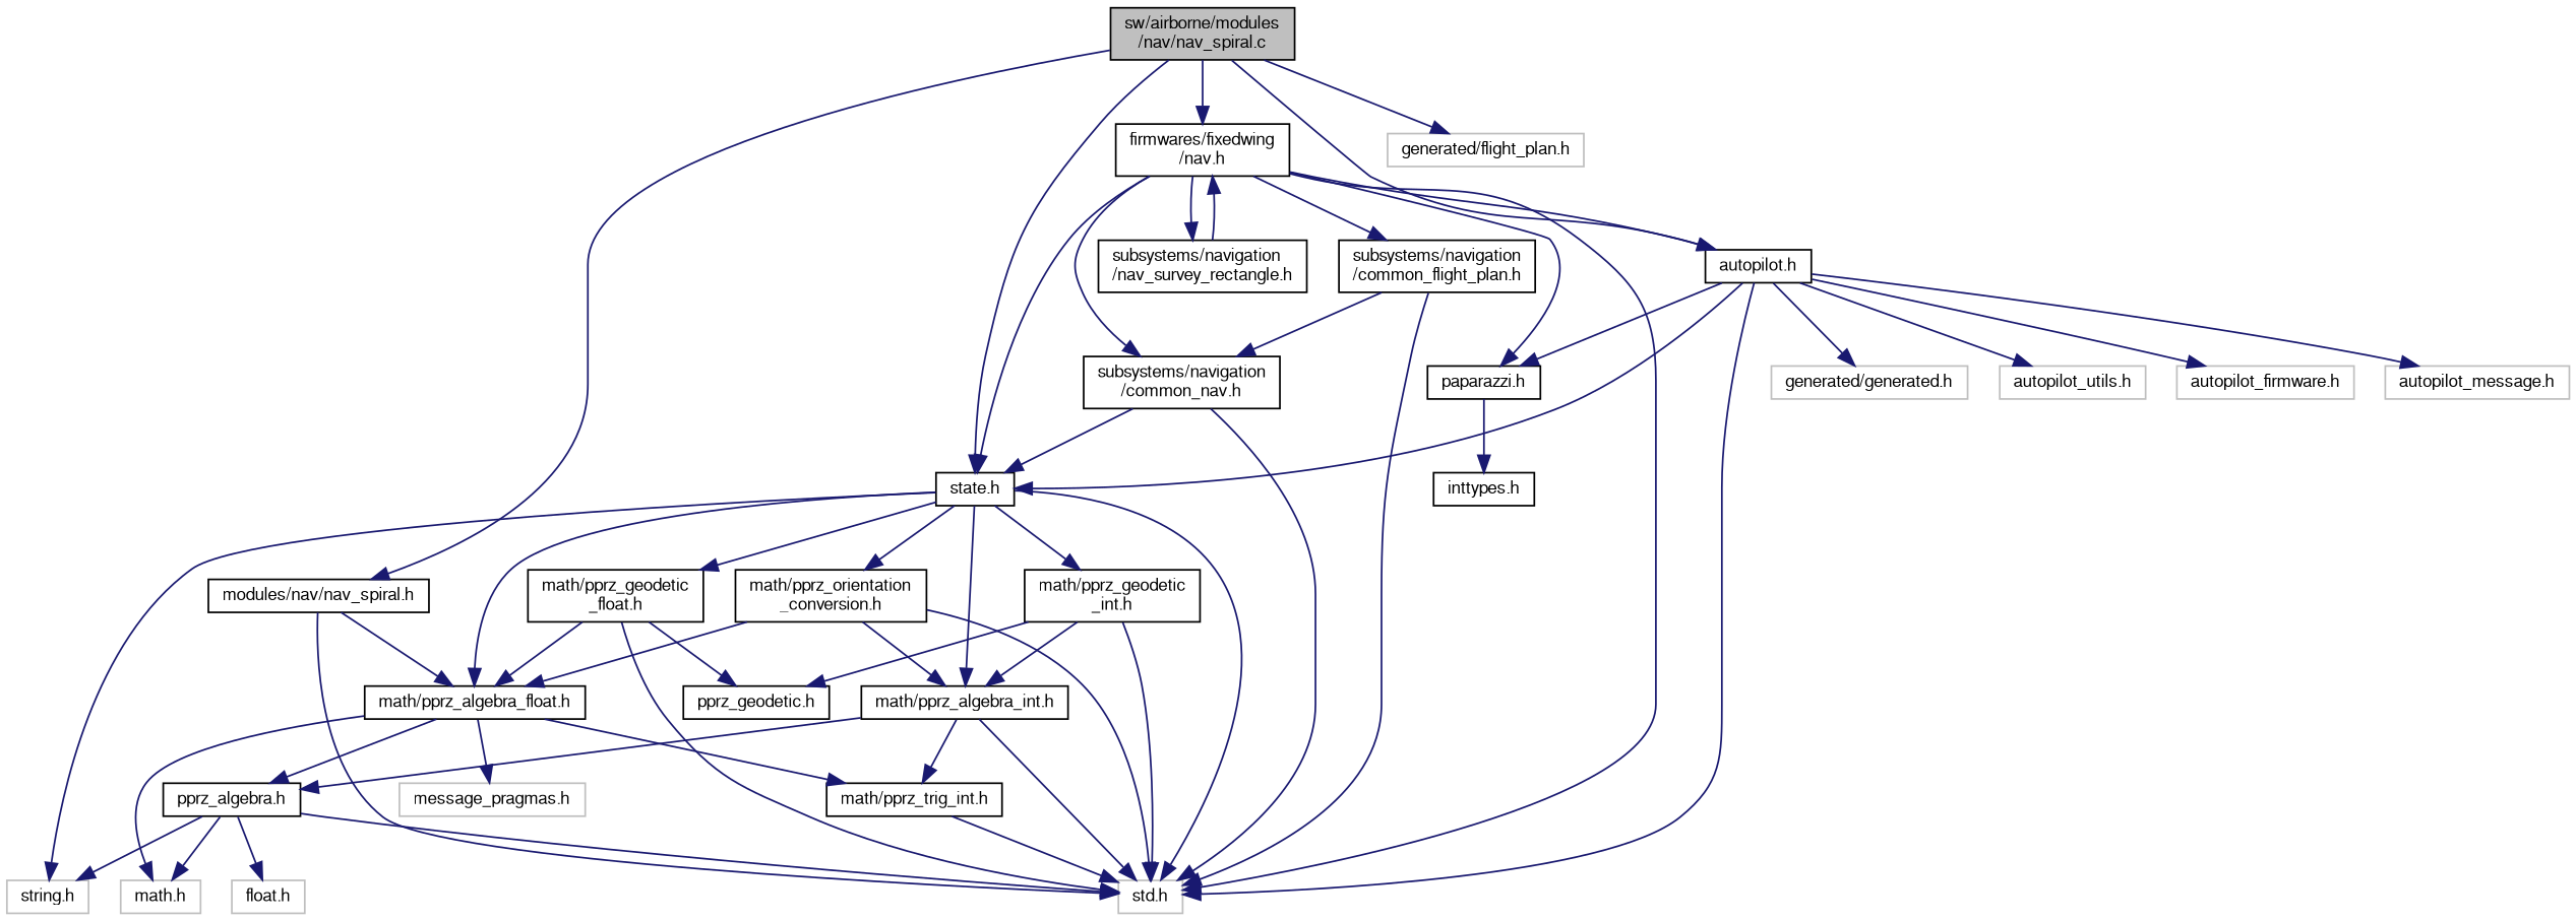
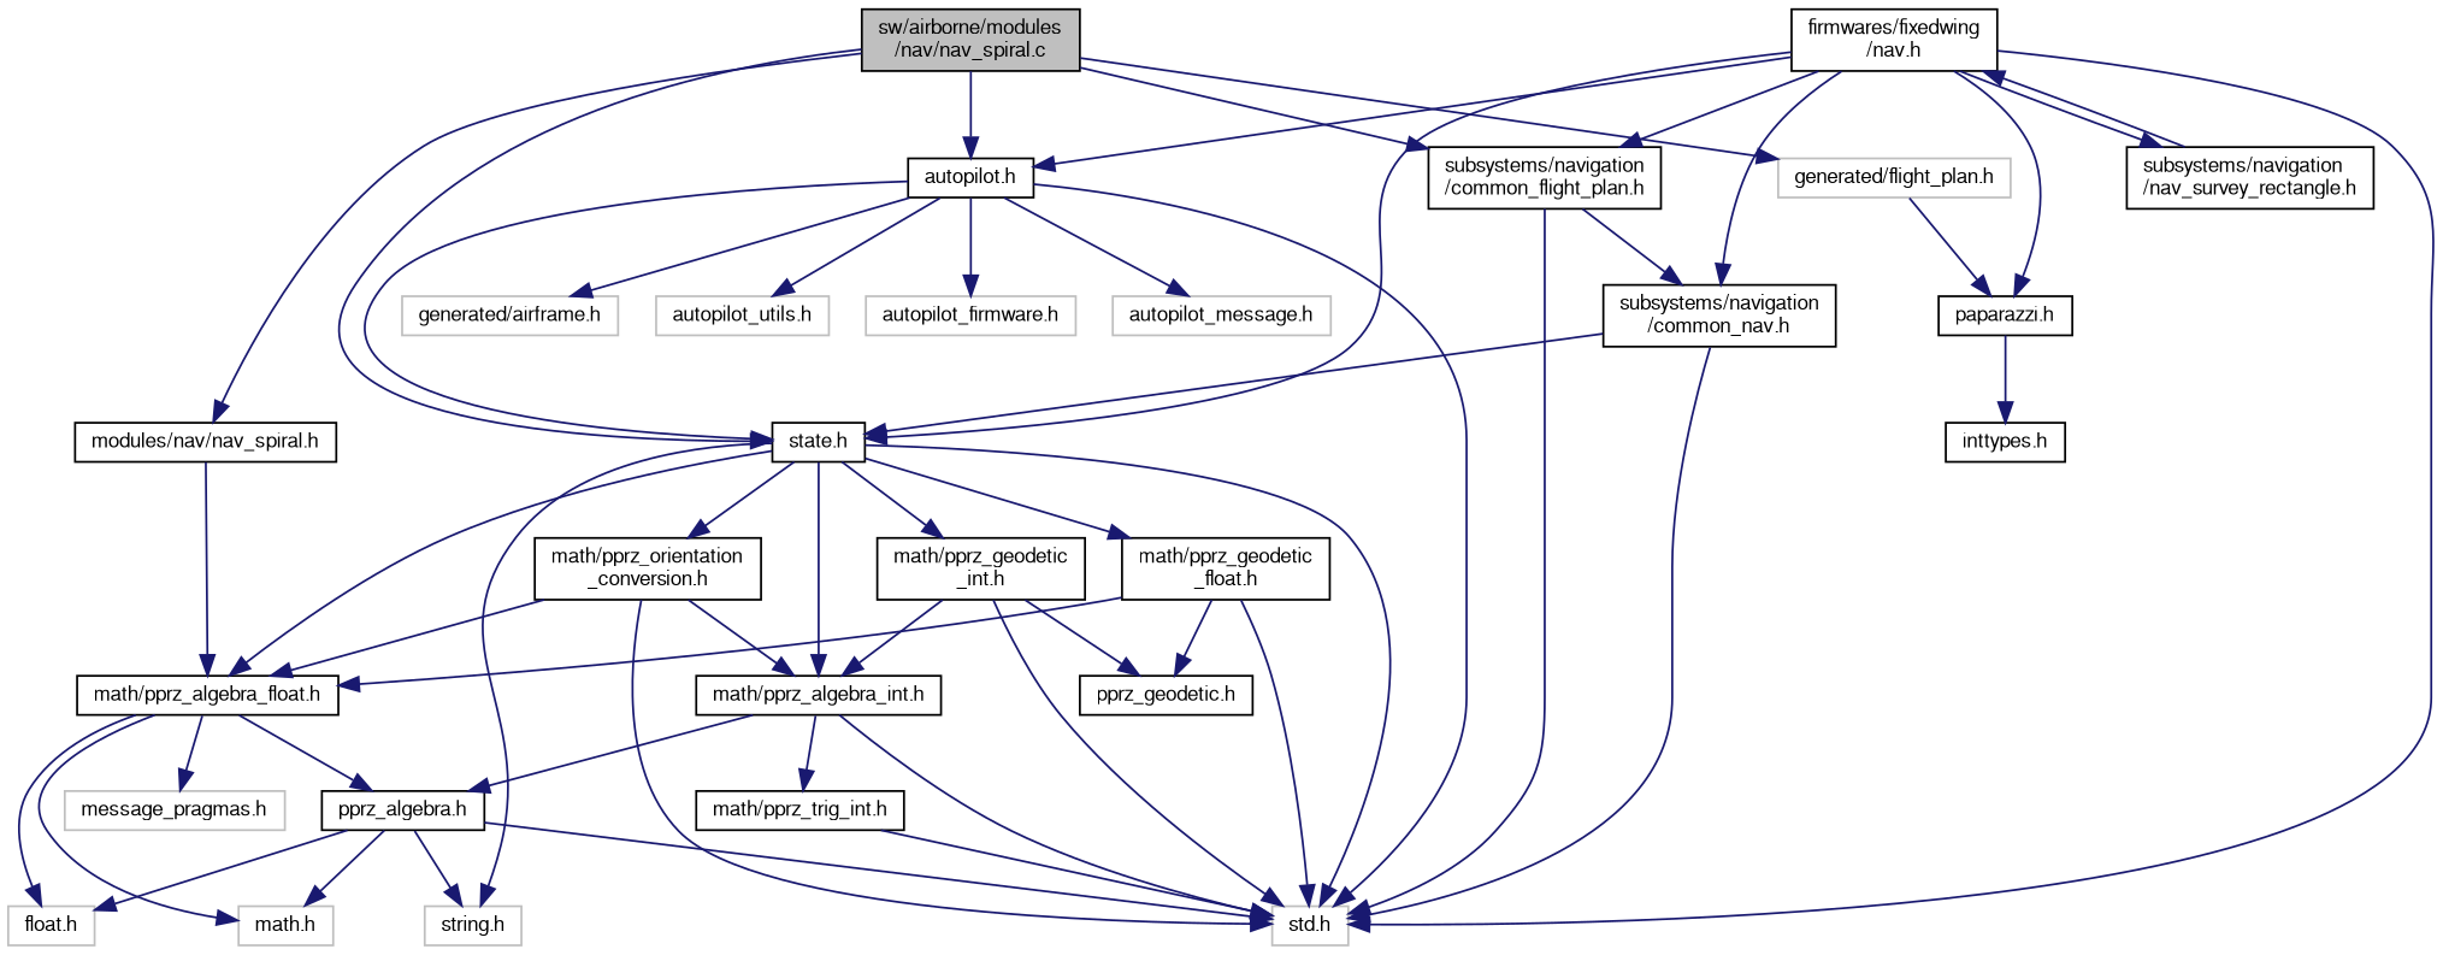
  digraph {
    node [color=black fillcolor=white fontname=FreeSans fontsize=10 shape=record style=filled]
    edge [color=midnightblue fontname=FreeSans fontsize=10 labelfontname=FreeSans labelfontsize=10 style=solid]
    n1 [fillcolor=grey75 fontcolor=black height=0.2 label="sw/airborne/modules\l/nav/nav_spiral.c" width=0.4]
    n2 [height=0.2 label="modules/nav/nav_spiral.h" width=0.4]
    n3 [height=0.2 label="firmwares/fixedwing\l/nav.h" width=0.4]
    n4 [height=0.2 label="state.h" width=0.4]
    n5 [height=0.2 label="autopilot.h" width=0.4]
    n6 [color=grey75 height=0.2 label="generated/flight_plan.h" width=0.4]
    n7 [color=grey75 height=0.2 label="std.h" width=0.4]
    n8 [height=0.2 label="math/pprz_algebra_float.h" width=0.4]
    n9 [height=0.2 label="paparazzi.h" width=0.4]
    n10 [height=0.2 label="subsystems/navigation\l/nav_survey_rectangle.h" width=0.4]
    n11 [height=0.2 label="subsystems/navigation\l/common_flight_plan.h" width=0.4]
    n12 [height=0.2 label="subsystems/navigation\l/common_nav.h" width=0.4]
    n13 [color=grey75 height=0.2 label="string.h" width=0.4]
    n14 [height=0.2 label="math/pprz_algebra_int.h" width=0.4]
    n15 [height=0.2 label="math/pprz_geodetic\l_int.h" width=0.4]
    n16 [height=0.2 label="math/pprz_geodetic\l_float.h" width=0.4]
    n17 [height=0.2 label="math/pprz_orientation\l_conversion.h" width=0.4]
-   n18 [color=grey75 height=0.2 label="generated/generated.h" width=0.4]
+   n18 [color=grey75 height=0.2 label="generated/airframe.h" width=0.4]
    n19 [color=grey75 height=0.2 label="autopilot_utils.h" width=0.4]
    n20 [color=grey75 height=0.2 label="autopilot_firmware.h" width=0.4]
    n21 [color=grey75 height=0.2 label="autopilot_message.h" width=0.4]
    n22 [height=0.2 label="pprz_algebra.h" width=0.4]
    n23 [color=grey75 height=0.2 label="float.h" width=0.4]
    n24 [color=grey75 height=0.2 label="math.h" width=0.4]
    n25 [color=grey75 height=0.2 label="message_pragmas.h" width=0.4]
    n26 [height=0.2 label="inttypes.h" width=0.4]
    n27 [height=0.2 label="math/pprz_trig_int.h" width=0.4]
    n28 [height=0.2 label="pprz_geodetic.h" width=0.4]
    n1 -> n2
-   n1 -> n3
+   n1 -> n11
    n1 -> n4
    n1 -> n5
    n1 -> n6
-   n2 -> n7
    n2 -> n8
    n3 -> n4
    n3 -> n5
    n3 -> n7
    n3 -> n9
    n3 -> n10
    n3 -> n11
    n3 -> n12
    n4 -> n7
    n4 -> n8
    n4 -> n13
    n4 -> n14
    n4 -> n15
    n4 -> n16
    n4 -> n17
    n5 -> n4
    n5 -> n7
-   n5 -> n9
+   n6 -> n9
    n5 -> n18
    n5 -> n19
    n5 -> n20
    n5 -> n21
    n8 -> n22
-   n8 -> n27
+   n8 -> n23
    n8 -> n24
    n8 -> n25
    n9 -> n26
    n10 -> n3
    n11 -> n7
    n11 -> n12
    n12 -> n4
    n12 -> n7
    n14 -> n7
    n14 -> n22
    n14 -> n27
    n15 -> n7
    n15 -> n14
    n15 -> n28
    n16 -> n7
    n16 -> n8
    n16 -> n28
    n17 -> n7
    n17 -> n8
    n17 -> n14
    n22 -> n7
    n22 -> n13
    n22 -> n23
    n22 -> n24
    n27 -> n7
  }
